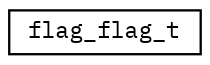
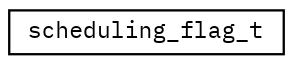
  digraph {
    rankdir=LR
    fontname="IBM Plex Mono"
-   n1 [color=black fillcolor=white fontname="IBM Plex Mono" fontsize=10 height=0.2 label=flag_flag_t shape=record style=filled width=0.4]
+   n1 [color=black fillcolor=white fontname="IBM Plex Mono" fontsize=10 height=0.2 label=scheduling_flag_t shape=record style=filled width=0.4]
  }
